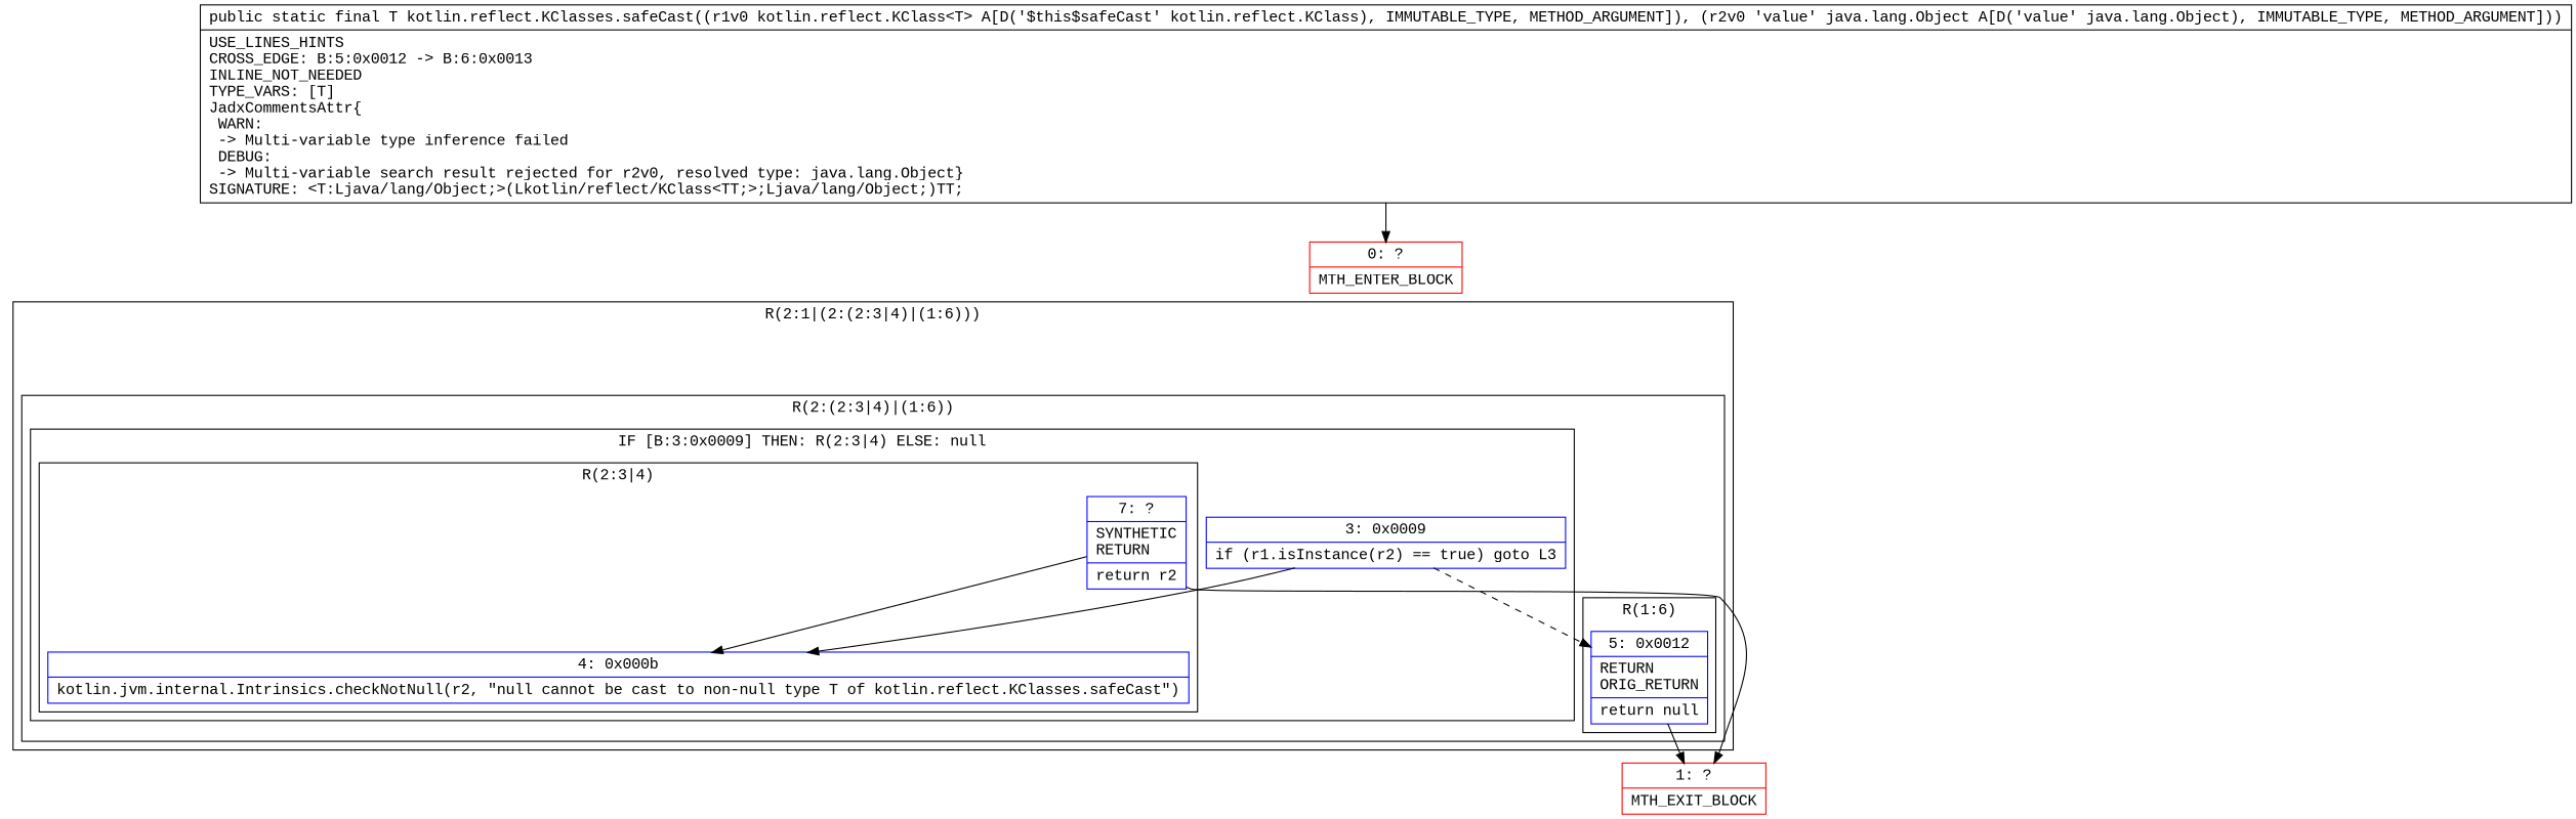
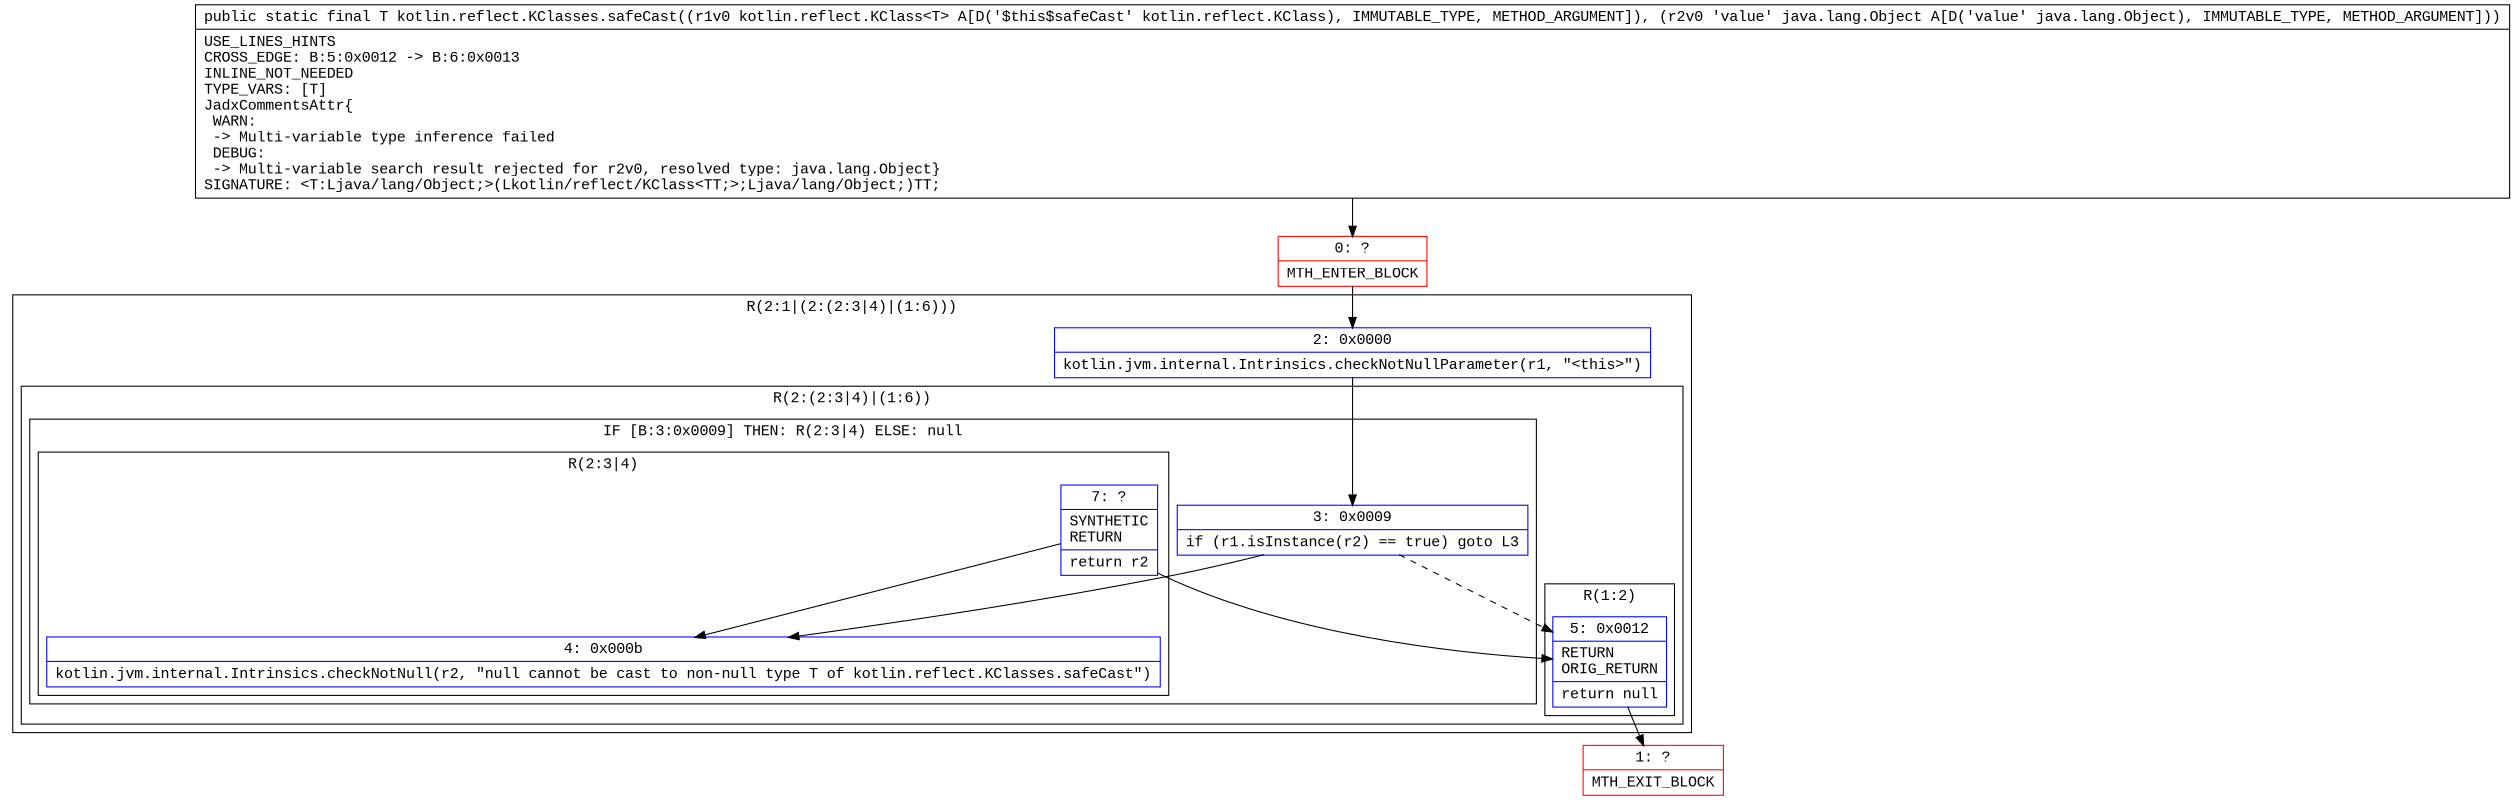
  digraph {
    fontname="Liberation Mono"
    node [color=blue fontname="Liberation Mono" shape=record]
    edge [fontname="Liberation Mono"]
    n1 [label="{4\:\ 0x000b|kotlin.jvm.internal.Intrinsics.checkNotNull(r2, \"null cannot be cast to non\-null type T of kotlin.reflect.KClasses.safeCast\")\l}"]
    n2 [label="{7\:\ ?|SYNTHETIC\lRETURN\l|return r2\l}"]
    n3 [label="{3\:\ 0x0009|if (r1.isInstance(r2) == true) goto L3\l}"]
    n4 [label="{5\:\ 0x0012|RETURN\lORIG_RETURN\l|return null\l}"]
+   n5 [label="{2\:\ 0x0000|kotlin.jvm.internal.Intrinsics.checkNotNullParameter(r1, \"\<this\>\")\l}"]
    n6 [color=red label="{1\:\ ?|MTH_EXIT_BLOCK\l}"]
    n7 [color=red label="{0\:\ ?|MTH_ENTER_BLOCK\l}"]
    n8 [label="{public static final T kotlin.reflect.KClasses.safeCast((r1v0 kotlin.reflect.KClass\<T\> A[D('$this$safeCast' kotlin.reflect.KClass), IMMUTABLE_TYPE, METHOD_ARGUMENT]), (r2v0 'value' java.lang.Object A[D('value' java.lang.Object), IMMUTABLE_TYPE, METHOD_ARGUMENT]))  | USE_LINES_HINTS\lCROSS_EDGE: B:5:0x0012 \-\> B:6:0x0013\lINLINE_NOT_NEEDED\lTYPE_VARS: [T]\lJadxCommentsAttr\{\l WARN: \l \-\> Multi\-variable type inference failed\l DEBUG: \l \-\> Multi\-variable search result rejected for r2v0, resolved type: java.lang.Object\}\lSIGNATURE: \<T:Ljava\/lang\/Object;\>(Lkotlin\/reflect\/KClass\<TT;\>;Ljava\/lang\/Object;)TT;\l}" color=""]
    subgraph cluster_1 {
      label="R(2:1|(2:(2:3|4)|(1:6)))"
+     n5
      subgraph cluster_2 {
        label="R(2:(2:3|4)|(1:6))"
        subgraph cluster_3 {
          label="IF [B:3:0x0009] THEN: R(2:3|4) ELSE: null"
          n3
          subgraph cluster_4 {
            label="R(2:3|4)"
            n1
            n2
          }
        }
        subgraph cluster_5 {
-         label="R(1:6)"
+         label="R(1:2)"
          n4
        }
      }
    }
    n2 -> n1
-   n2 -> n6
+   n2 -> n4
    n3 -> n1
    n3 -> n4 [style=dashed]
    n4 -> n6
+   n5 -> n3
+   n7 -> n5
    n8 -> n7
  }
